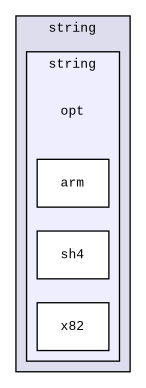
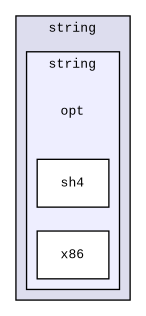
  digraph {
    compound=true
    rankdir=LR
    node [fontname=CourierNew fontsize=10 shape=box color=black fillcolor=white style=filled]
    n1 [label=opt shape=plaintext color="" fillcolor="" style=""]
-   n2 [label=arm]
    n3 [label=sh4]
-   n4 [label=x82]
+   n4 [label=x86]
    subgraph cluster_1 {
      bgcolor="#ddddee"
      fontname=CourierNew
      fontsize=10
      label=string
      pencolor=black
      subgraph cluster_2 {
        bgcolor="#eeeeff"
        fontname=CourierNew
        fontsize=10
        pencolor=black
        n1
-       n2
        n3
        n4
      }
    }
  }
